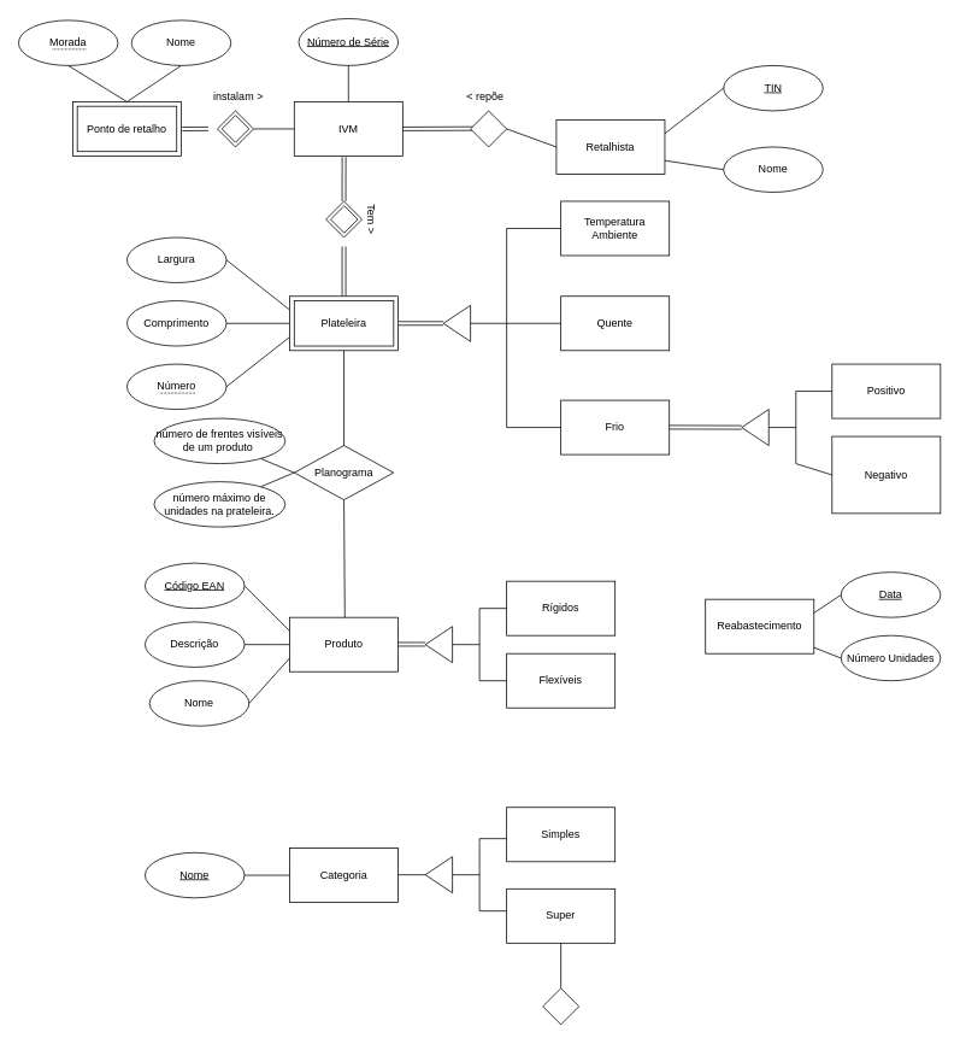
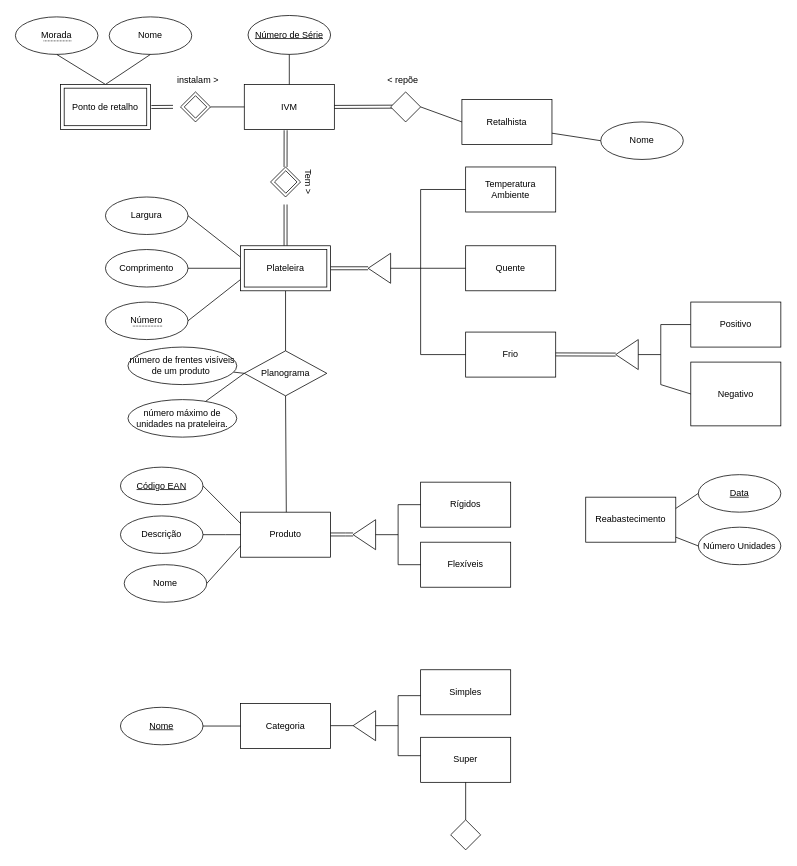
  <mxCell id="0" />
  <mxCell id="1" parent="0" />
  <mxCell id="2" value="IVM" style="rounded=0;whiteSpace=wrap;html=1;" parent="1" vertex="1"><mxGeometry x="325" y="112" width="120" height="60" as="geometry" /></mxCell>
  <mxCell id="3" value="Nome" style="ellipse;whiteSpace=wrap;html=1;" parent="1" vertex="1"><mxGeometry x="145" y="22" width="110" height="50" as="geometry" /></mxCell>
  <mxCell id="4" value="&lt;div style=&quot;border-bottom: 1px dotted black&quot;&gt;Morada&lt;/div&gt;" style="ellipse;whiteSpace=wrap;html=1;" parent="1" vertex="1"><mxGeometry x="20" y="22" width="110" height="50" as="geometry" /></mxCell>
  <mxCell id="5" value="&lt;u&gt;Número de Série&lt;/u&gt;" style="ellipse;whiteSpace=wrap;html=1;" parent="1" vertex="1"><mxGeometry x="330" y="20.13" width="110" height="51.87" as="geometry" /></mxCell>
  <mxCell id="6" value="Retalhista" style="rounded=0;whiteSpace=wrap;html=1;" parent="1" vertex="1"><mxGeometry x="615" y="132" width="120" height="60" as="geometry" /></mxCell>
- <mxCell id="7" value="&lt;u&gt;TIN&lt;/u&gt;" style="ellipse;whiteSpace=wrap;html=1;" parent="1" vertex="1"><mxGeometry x="800" y="72" width="110" height="50" as="geometry" /></mxCell>
  <mxCell id="8" value="Nome" style="ellipse;whiteSpace=wrap;html=1;" parent="1" vertex="1"><mxGeometry x="800" y="162" width="110" height="50" as="geometry" /></mxCell>
  <mxCell id="9" value="Largura" style="ellipse;whiteSpace=wrap;html=1;" parent="1" vertex="1"><mxGeometry x="140" y="262" width="110" height="50" as="geometry" /></mxCell>
  <mxCell id="10" value="Comprimento" style="ellipse;whiteSpace=wrap;html=1;" parent="1" vertex="1"><mxGeometry x="140" y="332" width="110" height="50" as="geometry" /></mxCell>
  <mxCell id="11" value="&lt;div style=&quot;border-bottom: 1px dotted black&quot;&gt;Número&lt;/div&gt;" style="ellipse;whiteSpace=wrap;html=1;" parent="1" vertex="1"><mxGeometry x="140" y="402" width="110" height="50" as="geometry" /></mxCell>
  <mxCell id="12" value="Temperatura Ambiente" style="rounded=0;whiteSpace=wrap;html=1;" parent="1" vertex="1"><mxGeometry x="620" y="222" width="120" height="60" as="geometry" /></mxCell>
  <mxCell id="13" value="Frio" style="rounded=0;whiteSpace=wrap;html=1;" parent="1" vertex="1"><mxGeometry x="620" y="442" width="120" height="60" as="geometry" /></mxCell>
  <mxCell id="14" value="Quente" style="rounded=0;whiteSpace=wrap;html=1;" parent="1" vertex="1"><mxGeometry x="620" y="327" width="120" height="60" as="geometry" /></mxCell>
  <mxCell id="15" value="Positivo" style="rounded=0;whiteSpace=wrap;html=1;" parent="1" vertex="1"><mxGeometry x="920" y="402" width="120" height="60" as="geometry" /></mxCell>
  <mxCell id="16" value="Negativo" style="rounded=0;whiteSpace=wrap;html=1;" parent="1" vertex="1"><mxGeometry x="920" y="482" width="120" height="85" as="geometry" /></mxCell>
  <mxCell id="17" value="Produto" style="rounded=0;whiteSpace=wrap;html=1;" parent="1" vertex="1"><mxGeometry x="320" y="682" width="120" height="60" as="geometry" /></mxCell>
  <mxCell id="18" value="&lt;u&gt;Código EAN&lt;/u&gt;" style="ellipse;whiteSpace=wrap;html=1;" parent="1" vertex="1"><mxGeometry x="160" y="622" width="110" height="50" as="geometry" /></mxCell>
  <mxCell id="19" value="Descrição" style="ellipse;whiteSpace=wrap;html=1;" parent="1" vertex="1"><mxGeometry x="160" y="687" width="110" height="50" as="geometry" /></mxCell>
  <mxCell id="20" value="Nome" style="ellipse;whiteSpace=wrap;html=1;" parent="1" vertex="1"><mxGeometry x="165" y="752" width="110" height="50" as="geometry" /></mxCell>
  <mxCell id="21" value="Rígidos" style="rounded=0;whiteSpace=wrap;html=1;" parent="1" vertex="1"><mxGeometry x="560" y="642" width="120" height="60" as="geometry" /></mxCell>
  <mxCell id="22" value="Flexíveis" style="rounded=0;whiteSpace=wrap;html=1;" parent="1" vertex="1"><mxGeometry x="560" y="722" width="120" height="60" as="geometry" /></mxCell>
  <mxCell id="23" value="Categoria" style="rounded=0;whiteSpace=wrap;html=1;" parent="1" vertex="1"><mxGeometry x="320" y="937" width="120" height="60" as="geometry" /></mxCell>
  <mxCell id="24" value="&lt;u&gt;Nome&lt;/u&gt;" style="ellipse;whiteSpace=wrap;html=1;" parent="1" vertex="1"><mxGeometry x="160" y="942" width="110" height="50" as="geometry" /></mxCell>
  <mxCell id="25" value="Simples" style="rounded=0;whiteSpace=wrap;html=1;" parent="1" vertex="1"><mxGeometry x="560" y="892" width="120" height="60" as="geometry" /></mxCell>
  <mxCell id="26" value="Super" style="rounded=0;whiteSpace=wrap;html=1;" parent="1" vertex="1"><mxGeometry x="560" y="982" width="120" height="60" as="geometry" /></mxCell>
  <mxCell id="27" value="Reabastecimento" style="rounded=0;whiteSpace=wrap;html=1;" parent="1" vertex="1"><mxGeometry x="780" y="662" width="120" height="60" as="geometry" /></mxCell>
  <mxCell id="28" value="&lt;u&gt;Data&lt;/u&gt;" style="ellipse;whiteSpace=wrap;html=1;" parent="1" vertex="1"><mxGeometry x="930" y="632" width="110" height="50" as="geometry" /></mxCell>
  <mxCell id="29" value="Número Unidades" style="ellipse;whiteSpace=wrap;html=1;" parent="1" vertex="1"><mxGeometry x="930" y="702" width="110" height="50" as="geometry" /></mxCell>
  <mxCell id="30" value="" style="endArrow=none;html=1;rounded=0;entryX=0.5;entryY=1;entryDx=0;entryDy=0;" parent="1" source="2" target="5" edge="1"><mxGeometry width="50" height="50" relative="1" as="geometry"><mxPoint x="550" y="202" as="sourcePoint" /><mxPoint x="600" y="152" as="targetPoint" /></mxGeometry></mxCell>
  <mxCell id="31" value="" style="endArrow=none;html=1;rounded=0;entryX=0.5;entryY=1;entryDx=0;entryDy=0;exitX=0.5;exitY=0;exitDx=0;exitDy=0;" parent="1" target="4" edge="1"><mxGeometry width="50" height="50" relative="1" as="geometry"><mxPoint x="140" y="112" as="sourcePoint" /><mxPoint x="560" y="162" as="targetPoint" /></mxGeometry></mxCell>
  <mxCell id="32" value="" style="endArrow=none;html=1;rounded=0;entryX=0.5;entryY=1;entryDx=0;entryDy=0;exitX=0.5;exitY=0;exitDx=0;exitDy=0;" parent="1" target="3" edge="1"><mxGeometry width="50" height="50" relative="1" as="geometry"><mxPoint x="140" y="112" as="sourcePoint" /><mxPoint x="290" y="82" as="targetPoint" /></mxGeometry></mxCell>
- <mxCell id="33" value="" style="endArrow=none;html=1;rounded=0;entryX=0;entryY=0.5;entryDx=0;entryDy=0;exitX=1;exitY=0.25;exitDx=0;exitDy=0;" parent="1" source="6" target="7" edge="1"><mxGeometry width="50" height="50" relative="1" as="geometry"><mxPoint x="520" y="212" as="sourcePoint" /><mxPoint x="570" y="162" as="targetPoint" /></mxGeometry></mxCell>
  <mxCell id="34" value="" style="endArrow=none;html=1;rounded=0;entryX=1;entryY=0.75;entryDx=0;entryDy=0;exitX=0;exitY=0.5;exitDx=0;exitDy=0;" parent="1" source="8" target="6" edge="1"><mxGeometry width="50" height="50" relative="1" as="geometry"><mxPoint x="520" y="212" as="sourcePoint" /><mxPoint x="570" y="162" as="targetPoint" /></mxGeometry></mxCell>
  <mxCell id="35" value="" style="endArrow=none;html=1;rounded=0;entryX=1;entryY=0.5;entryDx=0;entryDy=0;exitX=0;exitY=0.25;exitDx=0;exitDy=0;" parent="1" target="9" edge="1"><mxGeometry width="50" height="50" relative="1" as="geometry"><mxPoint x="320" y="342" as="sourcePoint" /><mxPoint x="370" y="292" as="targetPoint" /></mxGeometry></mxCell>
  <mxCell id="36" value="" style="endArrow=none;html=1;rounded=0;entryX=1;entryY=0.5;entryDx=0;entryDy=0;exitX=0;exitY=0.5;exitDx=0;exitDy=0;" parent="1" target="10" edge="1"><mxGeometry width="50" height="50" relative="1" as="geometry"><mxPoint x="320" y="357" as="sourcePoint" /><mxPoint x="380" y="392" as="targetPoint" /></mxGeometry></mxCell>
  <mxCell id="37" value="" style="endArrow=none;html=1;rounded=0;entryX=0;entryY=0.75;entryDx=0;entryDy=0;exitX=1;exitY=0.5;exitDx=0;exitDy=0;" parent="1" source="11" edge="1"><mxGeometry width="50" height="50" relative="1" as="geometry"><mxPoint x="360" y="502" as="sourcePoint" /><mxPoint x="320" y="372" as="targetPoint" /></mxGeometry></mxCell>
  <mxCell id="38" value="" style="endArrow=none;html=1;rounded=0;entryX=1;entryY=0.5;entryDx=0;entryDy=0;exitX=0;exitY=0.25;exitDx=0;exitDy=0;" parent="1" source="17" target="18" edge="1"><mxGeometry width="50" height="50" relative="1" as="geometry"><mxPoint x="350" y="852" as="sourcePoint" /><mxPoint x="400" y="802" as="targetPoint" /></mxGeometry></mxCell>
  <mxCell id="39" value="" style="endArrow=none;html=1;rounded=0;entryX=1;entryY=0.5;entryDx=0;entryDy=0;exitX=0;exitY=0.5;exitDx=0;exitDy=0;" parent="1" source="17" target="19" edge="1"><mxGeometry width="50" height="50" relative="1" as="geometry"><mxPoint x="360" y="872" as="sourcePoint" /><mxPoint x="410" y="822" as="targetPoint" /><Array as="points"><mxPoint x="300" y="712" /></Array></mxGeometry></mxCell>
  <mxCell id="40" value="" style="endArrow=none;html=1;rounded=0;entryX=1;entryY=0.5;entryDx=0;entryDy=0;exitX=0;exitY=0.75;exitDx=0;exitDy=0;" parent="1" source="17" target="20" edge="1"><mxGeometry width="50" height="50" relative="1" as="geometry"><mxPoint x="360" y="842" as="sourcePoint" /><mxPoint x="410" y="792" as="targetPoint" /></mxGeometry></mxCell>
  <mxCell id="41" value="" style="endArrow=none;html=1;rounded=0;entryX=0;entryY=0.5;entryDx=0;entryDy=0;exitX=1;exitY=0.25;exitDx=0;exitDy=0;" parent="1" source="27" target="28" edge="1"><mxGeometry width="50" height="50" relative="1" as="geometry"><mxPoint x="890" y="822" as="sourcePoint" /><mxPoint x="940" y="772" as="targetPoint" /></mxGeometry></mxCell>
  <mxCell id="42" value="" style="endArrow=none;html=1;rounded=0;entryX=0;entryY=0.5;entryDx=0;entryDy=0;" parent="1" source="27" target="29" edge="1"><mxGeometry width="50" height="50" relative="1" as="geometry"><mxPoint x="880" y="812" as="sourcePoint" /><mxPoint x="930" y="762" as="targetPoint" /></mxGeometry></mxCell>
  <mxCell id="43" value="" style="endArrow=none;html=1;rounded=0;exitX=1;exitY=0.5;exitDx=0;exitDy=0;entryX=0;entryY=0.5;entryDx=0;entryDy=0;" parent="1" source="24" target="23" edge="1"><mxGeometry width="50" height="50" relative="1" as="geometry"><mxPoint x="250" y="1072" as="sourcePoint" /><mxPoint x="300" y="1022" as="targetPoint" /></mxGeometry></mxCell>
  <mxCell id="44" value="" style="triangle;whiteSpace=wrap;html=1;rotation=-180;" parent="1" vertex="1"><mxGeometry x="490" y="337" width="30" height="40" as="geometry" /></mxCell>
  <mxCell id="45" value="" style="endArrow=none;html=1;rounded=0;exitX=0;exitY=0.5;exitDx=0;exitDy=0;" parent="1" source="44" edge="1"><mxGeometry width="50" height="50" relative="1" as="geometry"><mxPoint x="550" y="302" as="sourcePoint" /><mxPoint x="560" y="357" as="targetPoint" /></mxGeometry></mxCell>
  <mxCell id="46" value="" style="endArrow=none;html=1;rounded=0;" parent="1" edge="1"><mxGeometry width="50" height="50" relative="1" as="geometry"><mxPoint x="560" y="472" as="sourcePoint" /><mxPoint x="560" y="252" as="targetPoint" /></mxGeometry></mxCell>
  <mxCell id="47" value="" style="endArrow=none;html=1;rounded=0;entryX=0;entryY=0.5;entryDx=0;entryDy=0;" parent="1" target="13" edge="1"><mxGeometry width="50" height="50" relative="1" as="geometry"><mxPoint x="560" y="472" as="sourcePoint" /><mxPoint x="600" y="452" as="targetPoint" /></mxGeometry></mxCell>
  <mxCell id="48" value="" style="endArrow=none;html=1;rounded=0;entryX=0;entryY=0.5;entryDx=0;entryDy=0;" parent="1" target="14" edge="1"><mxGeometry width="50" height="50" relative="1" as="geometry"><mxPoint x="560" y="357" as="sourcePoint" /><mxPoint x="600" y="452" as="targetPoint" /></mxGeometry></mxCell>
  <mxCell id="49" value="" style="endArrow=none;html=1;rounded=0;entryX=0;entryY=0.5;entryDx=0;entryDy=0;" parent="1" target="12" edge="1"><mxGeometry width="50" height="50" relative="1" as="geometry"><mxPoint x="560" y="252" as="sourcePoint" /><mxPoint x="600" y="352" as="targetPoint" /></mxGeometry></mxCell>
  <mxCell id="50" value="" style="triangle;whiteSpace=wrap;html=1;rotation=-180;" parent="1" vertex="1"><mxGeometry x="820" y="452" width="30" height="40" as="geometry" /></mxCell>
  <mxCell id="51" value="" style="endArrow=none;html=1;rounded=0;exitX=0;exitY=0.5;exitDx=0;exitDy=0;" parent="1" source="15" edge="1"><mxGeometry width="50" height="50" relative="1" as="geometry"><mxPoint x="550" y="402" as="sourcePoint" /><mxPoint x="880" y="432" as="targetPoint" /></mxGeometry></mxCell>
  <mxCell id="52" value="" style="endArrow=none;html=1;rounded=0;entryX=0;entryY=0.5;entryDx=0;entryDy=0;" parent="1" target="50" edge="1"><mxGeometry width="50" height="50" relative="1" as="geometry"><mxPoint x="880" y="472" as="sourcePoint" /><mxPoint x="820" y="352" as="targetPoint" /></mxGeometry></mxCell>
  <mxCell id="53" value="" style="endArrow=none;html=1;rounded=0;" parent="1" edge="1"><mxGeometry width="50" height="50" relative="1" as="geometry"><mxPoint x="880" y="512" as="sourcePoint" /><mxPoint x="880" y="432" as="targetPoint" /></mxGeometry></mxCell>
  <mxCell id="54" value="" style="endArrow=none;html=1;rounded=0;entryX=0;entryY=0.5;entryDx=0;entryDy=0;" parent="1" target="16" edge="1"><mxGeometry width="50" height="50" relative="1" as="geometry"><mxPoint x="880" y="512" as="sourcePoint" /><mxPoint x="820" y="352" as="targetPoint" /></mxGeometry></mxCell>
  <mxCell id="55" value="" style="triangle;whiteSpace=wrap;html=1;rotation=-180;" parent="1" vertex="1"><mxGeometry x="470" y="692" width="30" height="40" as="geometry" /></mxCell>
  <mxCell id="56" value="" style="endArrow=none;html=1;rounded=0;exitX=0;exitY=0.5;exitDx=0;exitDy=0;" parent="1" source="55" edge="1"><mxGeometry width="50" height="50" relative="1" as="geometry"><mxPoint x="560" y="702" as="sourcePoint" /><mxPoint x="530" y="712" as="targetPoint" /></mxGeometry></mxCell>
  <mxCell id="57" value="" style="endArrow=none;html=1;rounded=0;" parent="1" edge="1"><mxGeometry width="50" height="50" relative="1" as="geometry"><mxPoint x="530" y="752" as="sourcePoint" /><mxPoint x="530" y="672" as="targetPoint" /></mxGeometry></mxCell>
  <mxCell id="58" value="" style="endArrow=none;html=1;rounded=0;entryX=0;entryY=0.5;entryDx=0;entryDy=0;" parent="1" target="21" edge="1"><mxGeometry width="50" height="50" relative="1" as="geometry"><mxPoint x="530" y="672" as="sourcePoint" /><mxPoint x="610" y="652" as="targetPoint" /></mxGeometry></mxCell>
  <mxCell id="59" value="" style="endArrow=none;html=1;rounded=0;entryX=0;entryY=0.5;entryDx=0;entryDy=0;" parent="1" target="22" edge="1"><mxGeometry width="50" height="50" relative="1" as="geometry"><mxPoint x="530" y="752" as="sourcePoint" /><mxPoint x="610" y="652" as="targetPoint" /></mxGeometry></mxCell>
  <mxCell id="60" value="" style="triangle;whiteSpace=wrap;html=1;rotation=-180;" parent="1" vertex="1"><mxGeometry x="470" y="946.5" width="30" height="40" as="geometry" /></mxCell>
  <mxCell id="61" value="" style="endArrow=none;html=1;rounded=0;exitX=1;exitY=0.5;exitDx=0;exitDy=0;entryX=1;entryY=0.5;entryDx=0;entryDy=0;" parent="1" target="60" edge="1"><mxGeometry width="50" height="50" relative="1" as="geometry"><mxPoint x="440" y="966.5" as="sourcePoint" /><mxPoint x="610" y="906.5" as="targetPoint" /></mxGeometry></mxCell>
  <mxCell id="62" value="" style="endArrow=none;html=1;rounded=0;exitX=0;exitY=0.5;exitDx=0;exitDy=0;" parent="1" source="60" edge="1"><mxGeometry width="50" height="50" relative="1" as="geometry"><mxPoint x="560" y="956.5" as="sourcePoint" /><mxPoint x="530" y="966.5" as="targetPoint" /></mxGeometry></mxCell>
  <mxCell id="63" value="" style="endArrow=none;html=1;rounded=0;" parent="1" edge="1"><mxGeometry width="50" height="50" relative="1" as="geometry"><mxPoint x="530" y="1006.5" as="sourcePoint" /><mxPoint x="530" y="926.5" as="targetPoint" /></mxGeometry></mxCell>
  <mxCell id="64" value="" style="endArrow=none;html=1;rounded=0;entryX=0;entryY=0.5;entryDx=0;entryDy=0;" parent="1" edge="1"><mxGeometry width="50" height="50" relative="1" as="geometry"><mxPoint x="530" y="926.5" as="sourcePoint" /><mxPoint x="560" y="926.5" as="targetPoint" /></mxGeometry></mxCell>
  <mxCell id="65" value="" style="endArrow=none;html=1;rounded=0;entryX=0;entryY=0.5;entryDx=0;entryDy=0;" parent="1" edge="1"><mxGeometry width="50" height="50" relative="1" as="geometry"><mxPoint x="530" y="1006.5" as="sourcePoint" /><mxPoint x="560" y="1006.5" as="targetPoint" /></mxGeometry></mxCell>
  <mxCell id="66" value="" style="endArrow=none;html=1;rounded=0;entryX=1;entryY=0.5;entryDx=0;entryDy=0;exitX=0;exitY=0.5;exitDx=0;exitDy=0;" parent="1" source="6" target="68" edge="1"><mxGeometry width="50" height="50" relative="1" as="geometry"><mxPoint x="610" y="142" as="sourcePoint" /><mxPoint x="750" y="102" as="targetPoint" /></mxGeometry></mxCell>
  <mxCell id="67" value="" style="shape=link;html=1;rounded=0;exitX=1;exitY=0.5;exitDx=0;exitDy=0;entryX=0.067;entryY=0.491;entryDx=0;entryDy=0;entryPerimeter=0;" parent="1" source="2" target="68" edge="1"><mxGeometry relative="1" as="geometry"><mxPoint x="450" y="142" as="sourcePoint" /><mxPoint x="520" y="142" as="targetPoint" /></mxGeometry></mxCell>
  <mxCell id="68" value="" style="rhombus;whiteSpace=wrap;html=1;" parent="1" vertex="1"><mxGeometry x="520" y="122" width="40" height="40" as="geometry" /></mxCell>
  <mxCell id="69" value="" style="rhombus;whiteSpace=wrap;html=1;" parent="1" vertex="1"><mxGeometry x="360" y="222" width="40" height="40" as="geometry" /></mxCell>
  <mxCell id="70" value="" style="shape=link;html=1;rounded=0;exitX=0.459;exitY=1.018;exitDx=0;exitDy=0;exitPerimeter=0;entryX=0.5;entryY=0.417;entryDx=0;entryDy=0;entryPerimeter=0;" parent="1" source="2" edge="1"><mxGeometry relative="1" as="geometry"><mxPoint x="384" y="192" as="sourcePoint" /><mxPoint x="380" y="222.008" as="targetPoint" /></mxGeometry></mxCell>
  <mxCell id="71" value="" style="shape=link;html=1;rounded=0;entryX=0.5;entryY=0;entryDx=0;entryDy=0;" parent="1" edge="1"><mxGeometry relative="1" as="geometry"><mxPoint x="380" y="272" as="sourcePoint" /><mxPoint x="380" y="327" as="targetPoint" /></mxGeometry></mxCell>
  <mxCell id="72" value="" style="shape=image;html=1;verticalAlign=top;verticalLabelPosition=bottom;labelBackgroundColor=#ffffff;imageAspect=0;aspect=fixed;image=https://cdn4.iconfinder.com/data/icons/ionicons/512/icon-arrow-down-b-128.png;rotation=-180;" parent="1" vertex="1"><mxGeometry x="364.73" y="253" width="30.55" height="28" as="geometry" /></mxCell>
  <mxCell id="73" value="" style="shape=image;html=1;verticalAlign=top;verticalLabelPosition=bottom;labelBackgroundColor=#ffffff;imageAspect=0;aspect=fixed;image=https://cdn4.iconfinder.com/data/icons/basic-user-interface-2/512/User_Interface-02-128.png" parent="1" vertex="1"><mxGeometry x="490" y="337" width="40" height="40" as="geometry" /></mxCell>
  <mxCell id="74" value="" style="shape=image;html=1;verticalAlign=top;verticalLabelPosition=bottom;labelBackgroundColor=#ffffff;imageAspect=0;aspect=fixed;image=https://cdn4.iconfinder.com/data/icons/basic-user-interface-2/512/User_Interface-02-128.png" parent="1" vertex="1"><mxGeometry x="820" y="452" width="40" height="40" as="geometry" /></mxCell>
  <mxCell id="75" value="" style="shape=link;html=1;rounded=0;entryX=0;entryY=0.5;entryDx=0;entryDy=0;exitX=1;exitY=0.5;exitDx=0;exitDy=0;" parent="1" target="73" edge="1"><mxGeometry relative="1" as="geometry"><mxPoint x="440" y="357" as="sourcePoint" /><mxPoint x="470" y="392" as="targetPoint" /></mxGeometry></mxCell>
  <mxCell id="76" value="" style="shape=image;html=1;verticalAlign=top;verticalLabelPosition=bottom;labelBackgroundColor=#ffffff;imageAspect=0;aspect=fixed;image=https://cdn4.iconfinder.com/data/icons/basic-user-interface-2/512/User_Interface-02-128.png" parent="1" vertex="1"><mxGeometry x="470" y="692" width="40" height="40" as="geometry" /></mxCell>
  <mxCell id="77" value="" style="shape=link;html=1;rounded=0;exitX=1;exitY=0.5;exitDx=0;exitDy=0;" parent="1" edge="1"><mxGeometry relative="1" as="geometry"><mxPoint x="440" y="711.7" as="sourcePoint" /><mxPoint x="470" y="711.7" as="targetPoint" /><Array as="points"><mxPoint x="460" y="711.7" /></Array></mxGeometry></mxCell>
  <mxCell id="78" value="" style="rhombus;whiteSpace=wrap;html=1;" parent="1" vertex="1"><mxGeometry x="240" y="122" width="40" height="40" as="geometry" /></mxCell>
  <mxCell id="79" value="Ponto de retalho" style="shape=ext;margin=3;double=1;whiteSpace=wrap;html=1;align=center;" parent="1" vertex="1"><mxGeometry x="80" y="112" width="120" height="60" as="geometry" /></mxCell>
  <mxCell id="80" value="" style="rhombus;whiteSpace=wrap;html=1;" parent="1" vertex="1"><mxGeometry x="245" y="127" width="30" height="30" as="geometry" /></mxCell>
  <mxCell id="81" value="" style="shape=link;html=1;rounded=0;entryX=1.01;entryY=0.603;entryDx=0;entryDy=0;entryPerimeter=0;" parent="1" edge="1"><mxGeometry relative="1" as="geometry"><mxPoint x="230" y="141.91" as="sourcePoint" /><mxPoint x="201.2" y="142.09" as="targetPoint" /></mxGeometry></mxCell>
  <mxCell id="82" value="" style="shape=image;html=1;verticalAlign=top;verticalLabelPosition=bottom;labelBackgroundColor=#ffffff;imageAspect=0;aspect=fixed;image=https://cdn4.iconfinder.com/data/icons/ionicons/512/icon-arrow-down-b-128.png;rotation=-90;" parent="1" vertex="1"><mxGeometry x="220" y="128" width="30.55" height="28" as="geometry" /></mxCell>
  <mxCell id="83" value="" style="endArrow=none;html=1;rounded=0;entryX=0;entryY=0.5;entryDx=0;entryDy=0;" parent="1" target="2" edge="1"><mxGeometry relative="1" as="geometry"><mxPoint x="280" y="142" as="sourcePoint" /><mxPoint x="300" y="132" as="targetPoint" /></mxGeometry></mxCell>
  <mxCell id="84" value="&lt; repõe" style="text;strokeColor=none;fillColor=none;spacingLeft=4;spacingRight=4;overflow=hidden;rotatable=0;points=[[0,0.5],[1,0.5]];portConstraint=eastwest;fontSize=12;" parent="1" vertex="1"><mxGeometry x="510" y="92" width="60" height="30" as="geometry" /></mxCell>
  <mxCell id="85" value="instalam &gt;" style="text;strokeColor=none;fillColor=none;spacingLeft=4;spacingRight=4;overflow=hidden;rotatable=0;points=[[0,0.5],[1,0.5]];portConstraint=eastwest;fontSize=12;" parent="1" vertex="1"><mxGeometry x="230" y="92" width="70" height="30" as="geometry" /></mxCell>
  <mxCell id="86" value="Tem &amp;gt;" style="text;html=1;strokeColor=none;fillColor=none;align=center;verticalAlign=middle;whiteSpace=wrap;rounded=0;rotation=90;" parent="1" vertex="1"><mxGeometry x="380" y="227" width="60" height="30" as="geometry" /></mxCell>
  <mxCell id="87" value="" style="shape=link;html=1;rounded=0;entryX=0;entryY=0.5;entryDx=0;entryDy=0;exitX=1;exitY=0.5;exitDx=0;exitDy=0;" parent="1" target="74" edge="1"><mxGeometry relative="1" as="geometry"><mxPoint x="740" y="471.77" as="sourcePoint" /><mxPoint x="790" y="471.77" as="targetPoint" /></mxGeometry></mxCell>
  <mxCell id="88" value="" style="rhombus;whiteSpace=wrap;html=1;" parent="1" vertex="1"><mxGeometry x="600" y="1092" width="40" height="40" as="geometry" /></mxCell>
  <mxCell id="89" value="" style="endArrow=none;html=1;rounded=0;" parent="1" source="88" edge="1"><mxGeometry width="50" height="50" relative="1" as="geometry"><mxPoint x="570" y="1092" as="sourcePoint" /><mxPoint x="620" y="1042" as="targetPoint" /></mxGeometry></mxCell>
- <mxCell id="90" value="Planograma" style="rhombus;whiteSpace=wrap;html=1;" vertex="1" parent="1"><mxGeometry x="325" y="492" width="110" height="60" as="geometry" /></mxCell>
+ <mxCell id="90" value="Planograma" style="rhombus;whiteSpace=wrap;html=1;" vertex="1" parent="1"><mxGeometry x="325" y="467" width="110" height="60" as="geometry" /></mxCell>
  <mxCell id="91" value="" style="endArrow=none;html=1;rounded=0;exitX=0.5;exitY=1;exitDx=0;exitDy=0;entryX=0.5;entryY=0;entryDx=0;entryDy=0;" edge="1" parent="1" target="90"><mxGeometry width="50" height="50" relative="1" as="geometry"><mxPoint x="380" y="387" as="sourcePoint" /><mxPoint x="570" y="367" as="targetPoint" /></mxGeometry></mxCell>
  <mxCell id="92" value="" style="endArrow=none;html=1;rounded=0;exitX=0.5;exitY=1;exitDx=0;exitDy=0;entryX=0.5;entryY=0;entryDx=0;entryDy=0;" edge="1" parent="1" source="90"><mxGeometry width="50" height="50" relative="1" as="geometry"><mxPoint x="381" y="557" as="sourcePoint" /><mxPoint x="381" y="682" as="targetPoint" /></mxGeometry></mxCell>
  <mxCell id="93" value="" style="endArrow=none;html=1;rounded=0;entryX=0;entryY=0.5;entryDx=0;entryDy=0;" edge="1" parent="1" source="94" target="90"><mxGeometry width="50" height="50" relative="1" as="geometry"><mxPoint x="290" y="532" as="sourcePoint" /><mxPoint x="400" y="532" as="targetPoint" /></mxGeometry></mxCell>
  <mxCell id="94" value="número de frentes visíveis de um produto&amp;nbsp;" style="ellipse;whiteSpace=wrap;html=1;" vertex="1" parent="1"><mxGeometry x="170" y="462" width="145" height="50" as="geometry" /></mxCell>
  <mxCell id="95" value="" style="rhombus;whiteSpace=wrap;html=1;" vertex="1" parent="1"><mxGeometry x="365.28" y="227" width="30" height="30" as="geometry" /></mxCell>
  <mxCell id="96" value="Plateleira" style="shape=ext;margin=3;double=1;whiteSpace=wrap;html=1;align=center;" vertex="1" parent="1"><mxGeometry x="320" y="327" width="120" height="60" as="geometry" /></mxCell>
  <mxCell id="97" value="" style="endArrow=none;html=1;rounded=0;entryX=0;entryY=0.5;entryDx=0;entryDy=0;" edge="1" parent="1" source="98" target="90"><mxGeometry width="50" height="50" relative="1" as="geometry"><mxPoint x="290" y="609" as="sourcePoint" /><mxPoint x="360" y="609" as="targetPoint" /></mxGeometry></mxCell>
  <mxCell id="98" value="número máximo de unidades na prateleira." style="ellipse;whiteSpace=wrap;html=1;" vertex="1" parent="1"><mxGeometry x="170" y="532" width="145" height="50" as="geometry" /></mxCell>
